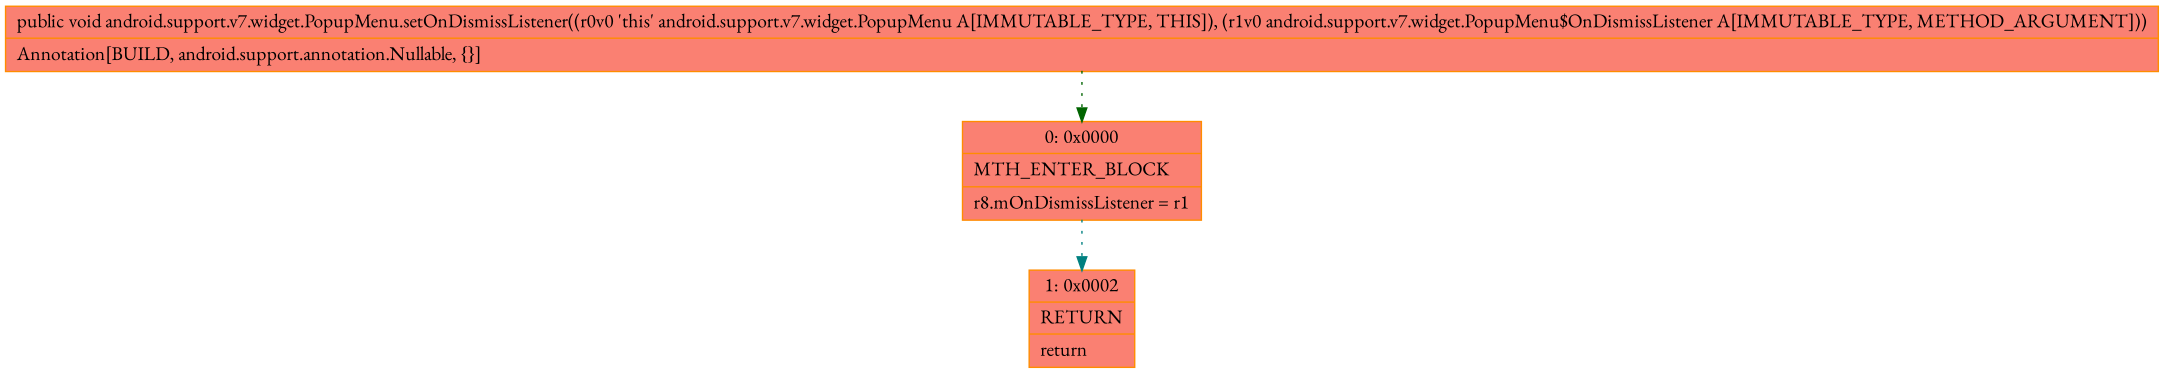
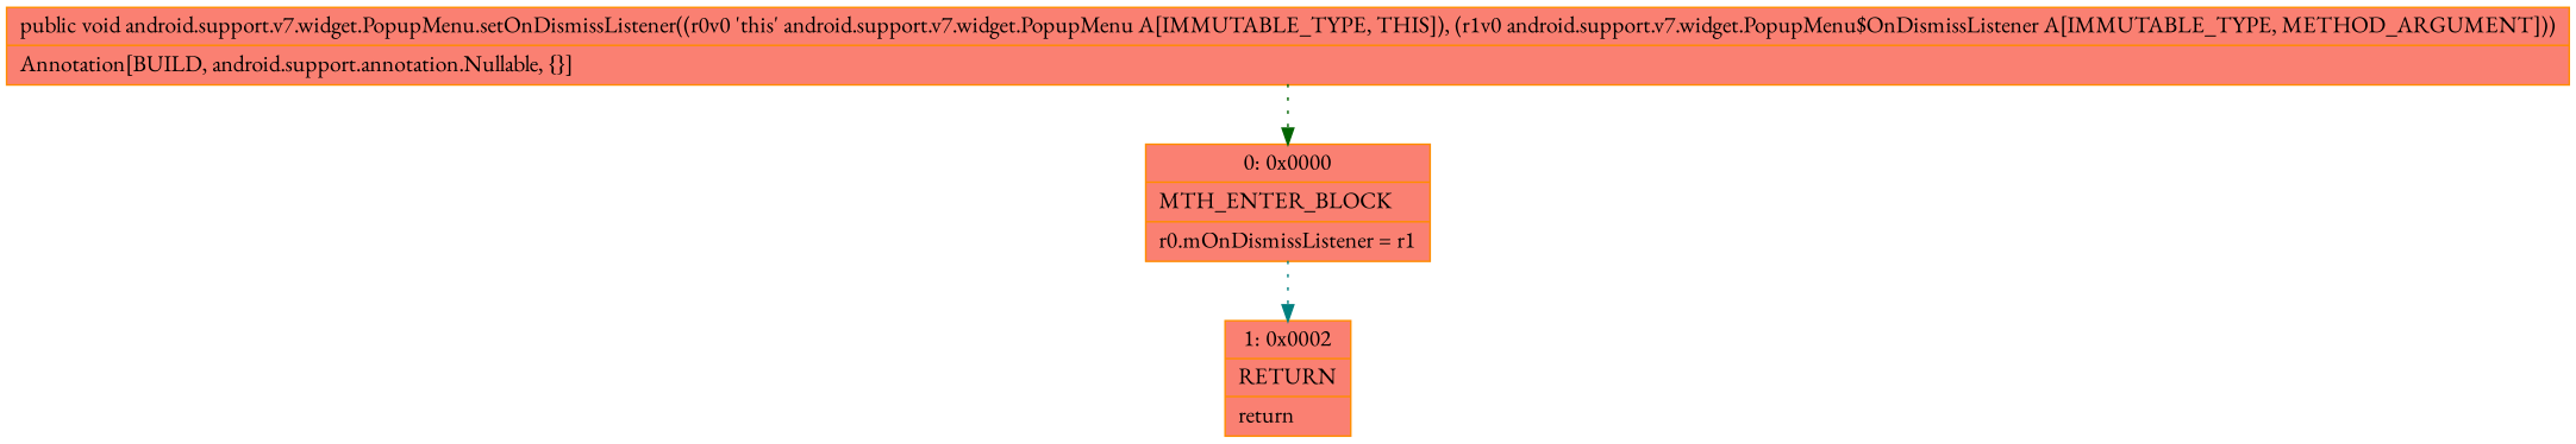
  digraph {
    fontname="EB Garamond"
    node [shape=record style=filled fillcolor=salmon color=darkorange fontname="EB Garamond"]
    edge [style=dotted arrowhead=normal fontname="EB Garamond"]
-   n1 [label="{0\:\ 0x0000|MTH_ENTER_BLOCK\l|r8.mOnDismissListener = r1\l}"]
+   n1 [label="{0\:\ 0x0000|MTH_ENTER_BLOCK\l|r0.mOnDismissListener = r1\l}"]
    n2 [label="{1\:\ 0x0002|RETURN\l|return\l}"]
    n3 [label="{public void android.support.v7.widget.PopupMenu.setOnDismissListener((r0v0 'this' android.support.v7.widget.PopupMenu A[IMMUTABLE_TYPE, THIS]), (r1v0 android.support.v7.widget.PopupMenu$OnDismissListener A[IMMUTABLE_TYPE, METHOD_ARGUMENT]))  | Annotation[BUILD, android.support.annotation.Nullable, \{\}]\l}"]
    n1 -> n2 [color=teal]
    n3 -> n1 [color=darkgreen]
  }
